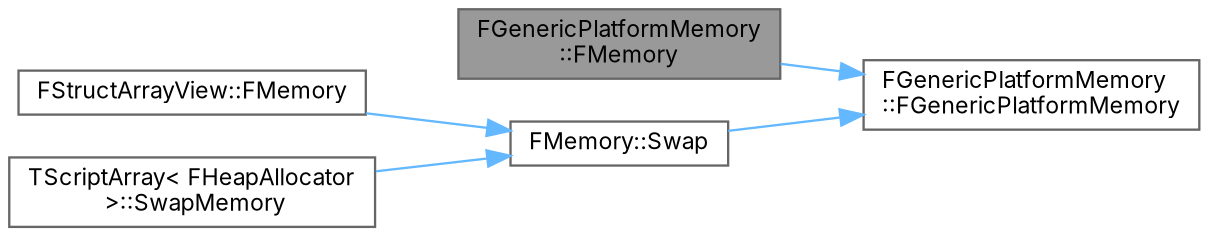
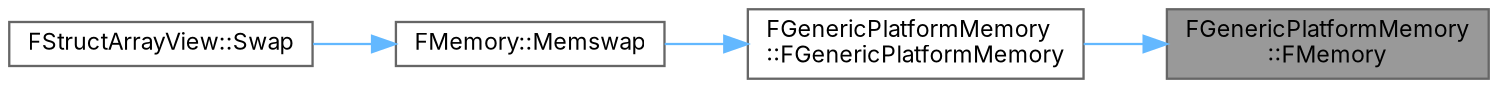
  digraph {
    fontname=Inter
    rankdir=RL
    node [color=grey40 fillcolor=white fontname=Inter fontsize=10 shape=box style=filled]
    edge [color=steelblue1 dir=back fontname=Inter fontsize=10 labelfontname=Helvetica labelfontsize=10 style=solid]
    n1 [color=gray40 fillcolor=grey60 fontcolor=black height=0.2 label="FGenericPlatformMemory\l::FMemory" width=0.4]
    n2 [height=0.2 label="FGenericPlatformMemory\l::FGenericPlatformMemory" width=0.4]
-   n3 [height=0.2 label="FMemory::Swap" width=0.4]
-   n4 [height=0.2 label="FStructArrayView::FMemory" width=0.4]
-   n5 [height=0.2 label="TScriptArray\< FHeapAllocator\l \>::SwapMemory" width=0.4]
-   n2 -> n1
+   n3 [height=0.2 label="FMemory::Memswap" width=0.4]
+   n4 [height=0.2 label="FStructArrayView::Swap" width=0.4]
+   n1 -> n2
    n2 -> n3
    n3 -> n4
-   n3 -> n5
  }
